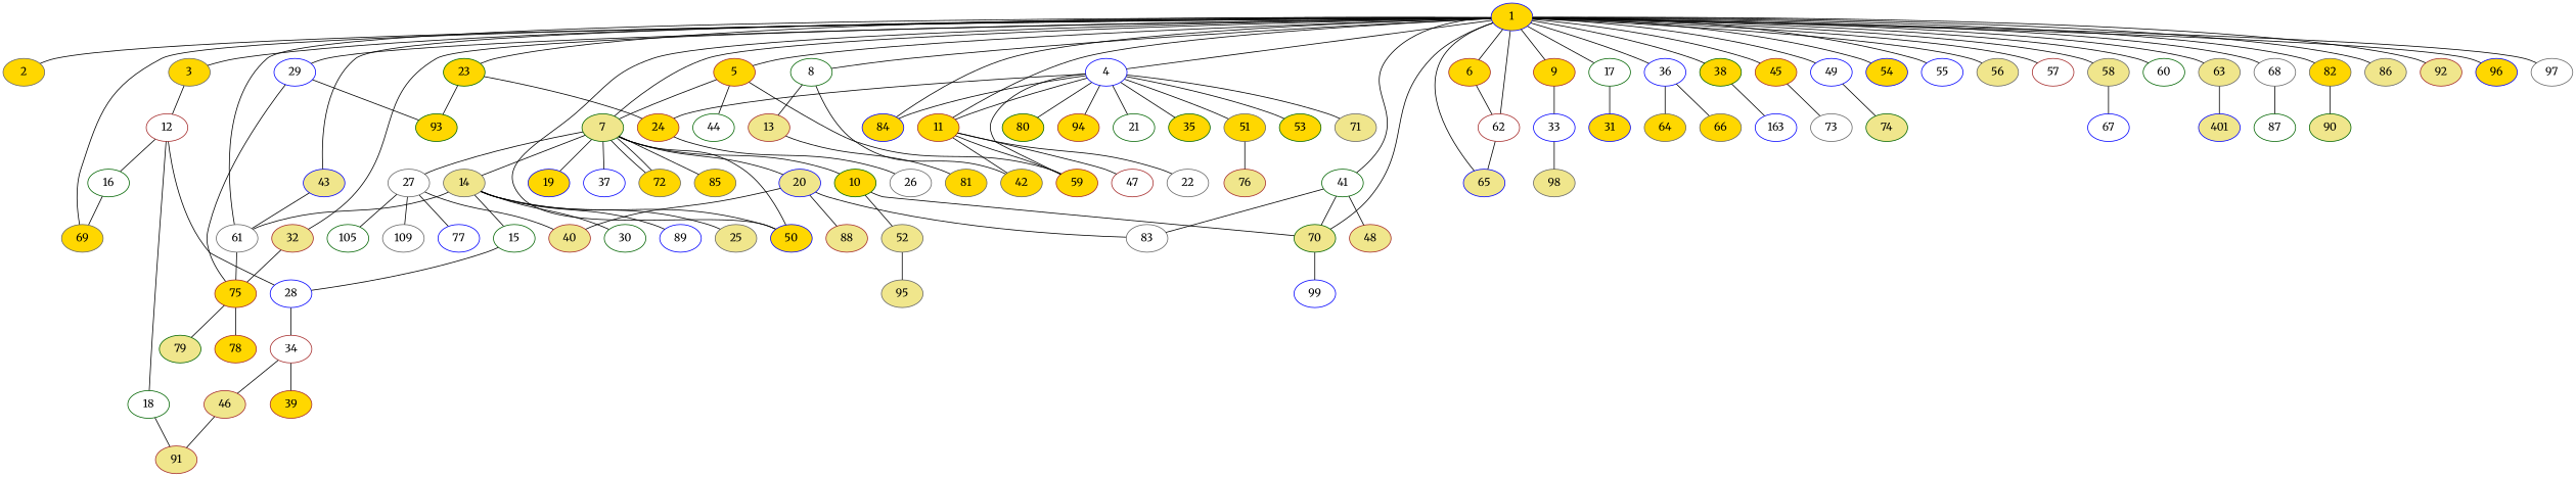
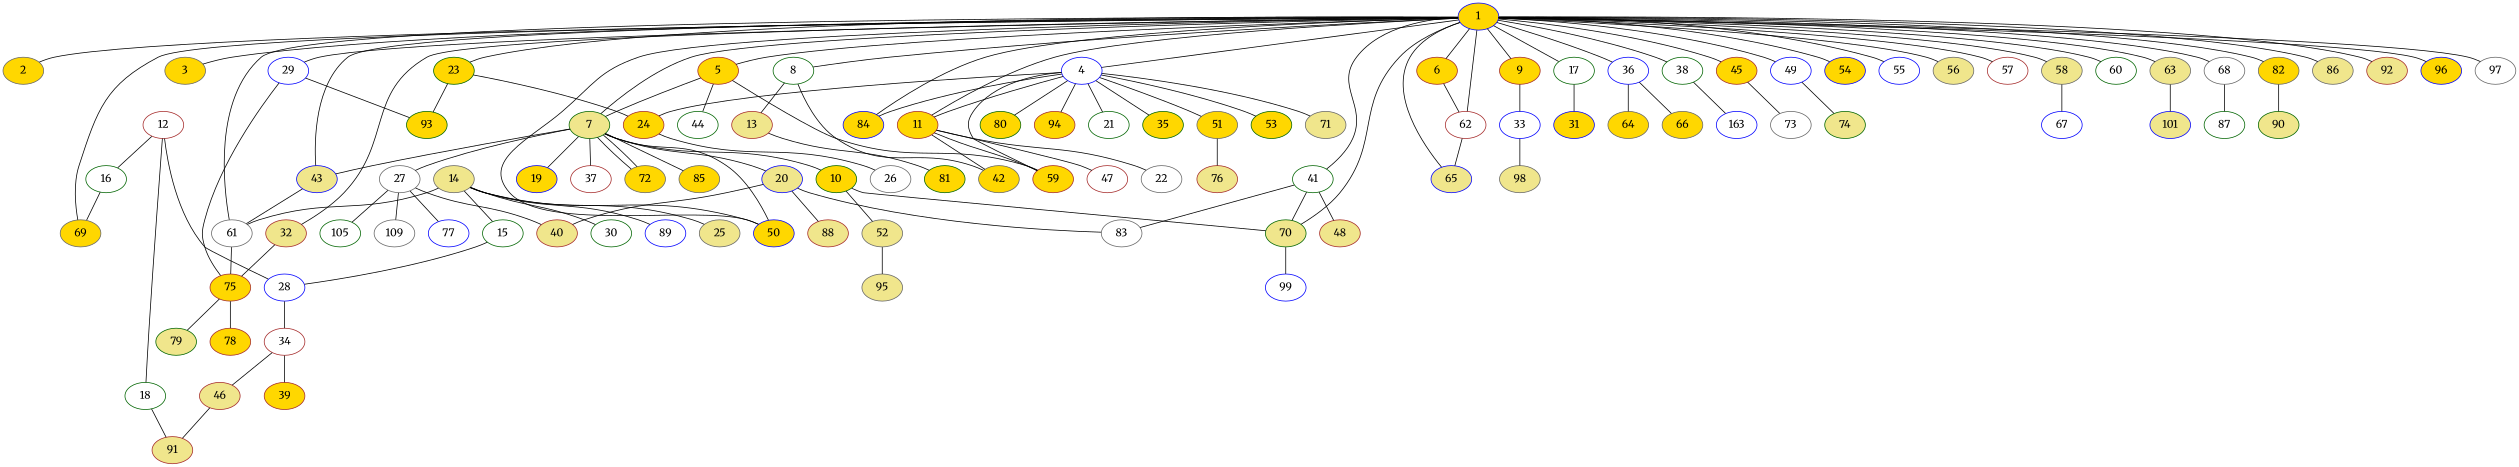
  graph {
    fontname=Merriweather
    node [color=gray40 fillcolor=white fontname=Merriweather style=filled]
    edge [fontname=Merriweather]
    1 [color=blue fillcolor=gold]
    2 [fillcolor=gold]
    3 [fillcolor=gold]
    4 [color=blue]
    5 [color=brown fillcolor=gold]
    6 [color=brown fillcolor=gold]
    7 [color=darkgreen fillcolor=khaki]
    8 [color=darkgreen]
    9 [color=brown fillcolor=gold]
    11 [color=brown fillcolor=gold]
    17 [color=darkgreen]
    23 [color=darkgreen fillcolor=gold]
    29 [color=blue]
    32 [color=brown fillcolor=khaki]
    36 [color=blue]
-   38 [color=darkgreen fillcolor=gold]
+   38 [color=darkgreen]
    41 [color=darkgreen]
    43 [color=blue fillcolor=khaki]
    45 [color=brown fillcolor=gold]
    49 [color=blue]
    50 [color=blue fillcolor=gold]
    54 [color=blue fillcolor=gold]
    55 [color=blue]
    56 [fillcolor=khaki]
    57 [color=brown]
    58 [fillcolor=khaki]
    60 [color=darkgreen]
    61
    62 [color=brown]
    63 [fillcolor=khaki]
    65 [color=blue fillcolor=khaki]
    68
    69 [fillcolor=gold]
    70 [color=darkgreen fillcolor=khaki]
    82 [fillcolor=gold]
    84 [color=blue fillcolor=gold]
    86 [fillcolor=khaki]
    92 [color=brown fillcolor=khaki]
    96 [color=blue fillcolor=gold]
    97
    12 [color=brown]
    21 [color=darkgreen]
    24 [color=brown fillcolor=gold]
    35 [color=darkgreen fillcolor=gold]
    51 [fillcolor=gold]
    53 [color=darkgreen fillcolor=gold]
    59 [color=brown fillcolor=gold]
    71 [fillcolor=khaki]
    80 [color=darkgreen fillcolor=gold]
    94 [color=brown fillcolor=gold]
    44 [color=darkgreen]
    10 [color=darkgreen fillcolor=gold]
    14 [fillcolor=khaki]
    19 [color=blue fillcolor=gold]
    20 [color=blue fillcolor=khaki]
    27
-   37 [color=blue]
+   37 [color=brown]
    72 [fillcolor=gold]
    85 [fillcolor=gold]
    13 [color=brown fillcolor=khaki]
    42 [fillcolor=gold]
    33 [color=blue]
    22
    47 [color=brown]
    31 [color=blue fillcolor=gold]
    93 [color=darkgreen fillcolor=gold]
    75 [color=brown fillcolor=gold]
    64 [fillcolor=gold]
    66 [fillcolor=gold]
    n70 [color=blue label=163]
    83
    48 [color=brown fillcolor=khaki]
    73
    74 [color=darkgreen fillcolor=khaki]
    67 [color=blue]
-   101 [color=blue fillcolor=khaki label=401]
+   101 [color=blue fillcolor=khaki]
    87 [color=darkgreen]
    99 [color=blue]
    90 [color=darkgreen fillcolor=khaki]
    16 [color=darkgreen]
    18 [color=darkgreen]
    28 [color=blue]
    26
    76 [color=brown fillcolor=khaki]
    52 [fillcolor=khaki]
    15 [color=darkgreen]
    25 [fillcolor=khaki]
    30 [color=darkgreen]
    89 [color=blue]
    40 [color=brown fillcolor=khaki]
    88 [color=brown fillcolor=khaki]
    77 [color=blue]
    n93 [color=darkgreen label=105]
    n94 [label=109]
-   81 [fillcolor=gold]
+   81 [color=darkgreen fillcolor=gold]
    98 [fillcolor=khaki]
    95 [fillcolor=khaki]
    91 [color=brown fillcolor=khaki]
    34 [color=brown]
    39 [color=brown fillcolor=gold]
    46 [color=brown fillcolor=khaki]
    78 [color=brown fillcolor=gold]
    79 [color=darkgreen fillcolor=khaki]
    1 -- 2
    1 -- 3
    1 -- 4
    1 -- 5
    1 -- 6
    1 -- 7
    1 -- 8
    1 -- 9
    1 -- 11
    1 -- 17
    1 -- 23
    1 -- 29
    1 -- 32
    1 -- 36
    1 -- 38
    1 -- 41
    1 -- 43
    1 -- 45
    1 -- 49
    1 -- 50
    1 -- 54
    1 -- 55
    1 -- 56
    1 -- 57
    1 -- 58
    1 -- 60
    1 -- 61
    1 -- 62
    1 -- 63
    1 -- 65
    1 -- 68
    1 -- 69
    1 -- 70
    1 -- 82
    1 -- 84
    1 -- 86
    1 -- 92
    1 -- 96
    1 -- 97
-   3 -- 12
    4 -- 11
    4 -- 84
    4 -- 21
    4 -- 24
    4 -- 35
    4 -- 51
    4 -- 53
    4 -- 59
    4 -- 71
    4 -- 80
    4 -- 94
    5 -- 7
    5 -- 59
    5 -- 44
    6 -- 62
    7 -- 50
    7 -- 10
-   7 -- 14
+   7 -- 43
    7 -- 19
    7 -- 20
    7 -- 27
    7 -- 37
    7 -- 72
    7 -- 72
    7 -- 85
    8 -- 13
    8 -- 42
    9 -- 33
    11 -- 59
    11 -- 42
    11 -- 22
    11 -- 47
    17 -- 31
    23 -- 24
    23 -- 93
    29 -- 93
    29 -- 75
    32 -- 75
    36 -- 64
    36 -- 66
    38 -- n70
    41 -- 70
    41 -- 83
    41 -- 48
    43 -- 61
    45 -- 73
    49 -- 74
    58 -- 67
    61 -- 75
    62 -- 65
    63 -- 101
    68 -- 87
    70 -- 99
    82 -- 90
    12 -- 16
    12 -- 18
    12 -- 28
    24 -- 26
    51 -- 76
    10 -- 70
    10 -- 52
    14 -- 50
    14 -- 61
    14 -- 15
    14 -- 25
    14 -- 30
    14 -- 89
    20 -- 83
    20 -- 40
    20 -- 88
    27 -- 40
    27 -- 77
    27 -- n93
    27 -- n94
    13 -- 81
    33 -- 98
    75 -- 78
    75 -- 79
    16 -- 69
    18 -- 91
    28 -- 34
    52 -- 95
    15 -- 28
    34 -- 39
    34 -- 46
    46 -- 91
  }
